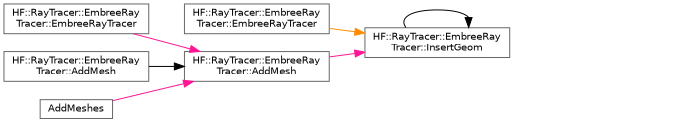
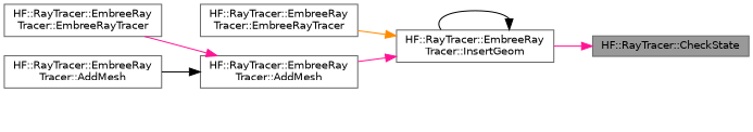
  digraph {
    rankdir=RL
    node [color=grey40 fillcolor=white fontname=Helvetica fontsize=10 shape=box style=filled]
    edge [color=deeppink dir=back fontname=Helvetica fontsize=10 labelfontname=Helvetica labelfontsize=10 style=solid]
+   n1 [color=gray40 fillcolor=grey60 fontcolor=black height=0.2 label="HF::RayTracer::CheckState" width=0.4]
    n2 [height=0.2 label="HF::RayTracer::EmbreeRay\lTracer::InsertGeom" width=0.4]
    n3 [height=0.2 label="HF::RayTracer::EmbreeRay\lTracer::EmbreeRayTracer" width=0.4]
    n4 [height=0.2 label="HF::RayTracer::EmbreeRay\lTracer::AddMesh" width=0.4]
    n5 [height=0.2 label="HF::RayTracer::EmbreeRay\lTracer::EmbreeRayTracer" width=0.4]
    n6 [height=0.2 label="HF::RayTracer::EmbreeRay\lTracer::AddMesh" width=0.4]
-   n7 [height=0.2 label=AddMeshes width=0.4]
+   n1 -> n2
    n2 -> n2 [color=black]
    n2 -> n3 [color=darkorange]
    n2 -> n4
    n4 -> n5
    n4 -> n6 [color=black]
-   n4 -> n7
  }
